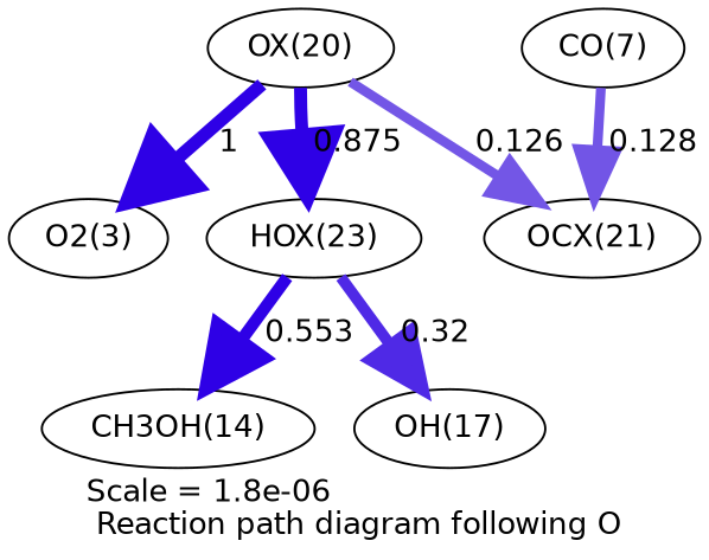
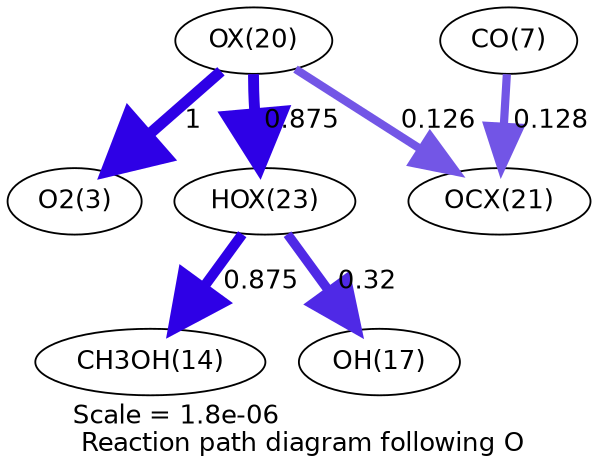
  digraph {
    fontname=Helvetica
    label="Scale = 1.8e-06\l Reaction path diagram following O"
    node [fontname=Helvetica]
    edge [arrowsize=2.22 fontname=Helvetica]
    n1 [label="O2(3)"]
    n2 [label="OX(20)"]
    n3 [label="HOX(23)"]
    n4 [label="OCX(21)"]
    n5 [label="CH3OH(14)"]
    n6 [label="OH(17)"]
    n7 [label="CO(7)"]
    n2 -> n1 [arrowsize=3 color="0.7, 1.5, 0.9" label=" 1" penwidth=6]
    n2 -> n3 [arrowsize=2.95 color="0.7, 1.38, 0.9" label=" 0.875" penwidth=5.9]
    n2 -> n4 [color="0.7, 0.626, 0.9" label=" 0.126" penwidth=4.44]
-   n3 -> n5 [arrowsize=2.78 color="0.7, 1.05, 0.9" label=" 0.553" penwidth=5.55]
+   n3 -> n5 [arrowsize=2.78 color="0.7, 1.05, 0.9" label=" 0.875" penwidth=5.55]
    n3 -> n6 [arrowsize=2.57 color="0.7, 0.82, 0.9" label=" 0.32" penwidth=5.14]
    n7 -> n4 [color="0.7, 0.628, 0.9" label=" 0.128" penwidth=4.45]
  }
